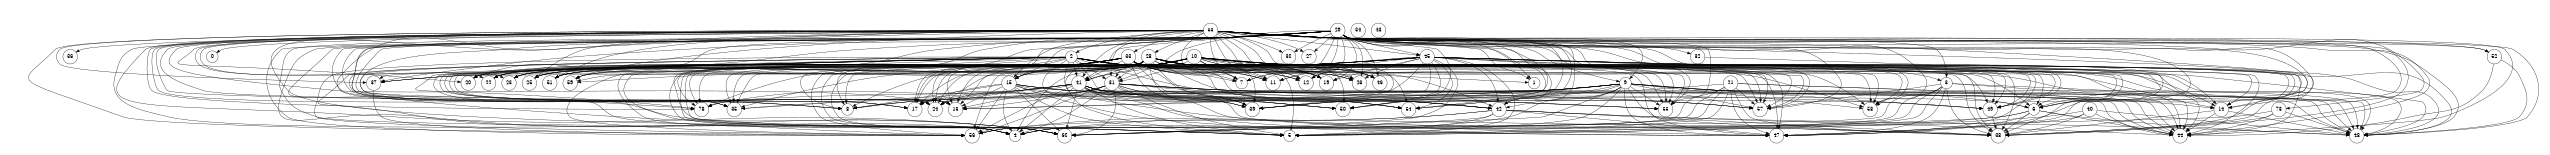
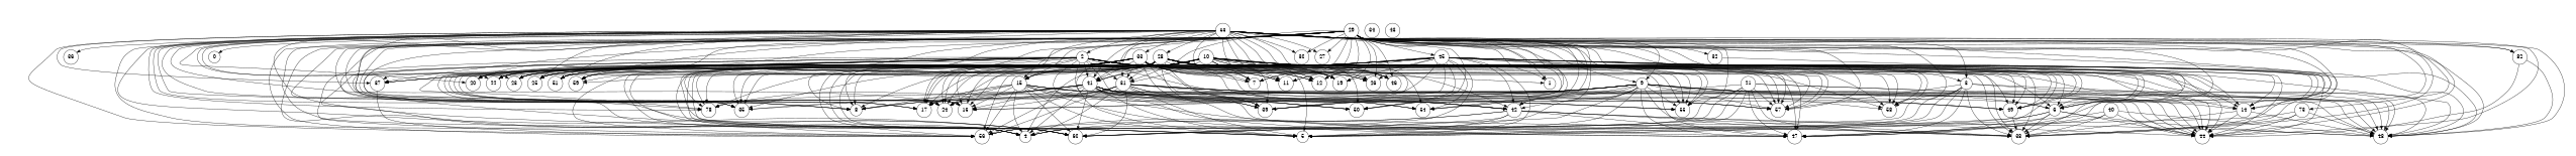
  digraph {
    splines=true
    node [shape=circle]
    n1 [label=0]
    n2 [label=1]
    n3 [label=2]
    n4 [label=4]
    n5 [label=5]
    n6 [label=6]
    n7 [label=7]
    n8 [label=8]
    n9 [label=11]
    n10 [label=12]
    n11 [label=14]
    n12 [label=16]
    n13 [label=17]
    n14 [label=78]
    n15 [label=19]
    n16 [label=20]
    n17 [label=22]
    n18 [label=23]
    n19 [label=24]
    n20 [label=25]
    n21 [label=26]
    n22 [label=31]
    n23 [label=35]
    n24 [label=37]
    n25 [label=38]
    n26 [label=39]
    n27 [label=41]
    n28 [label=42]
    n29 [label=44]
    n30 [label=47]
    n31 [label=48]
    n32 [label=49]
    n33 [label=50]
    n34 [label=51]
    n35 [label=54]
    n36 [label=56]
    n37 [label=57]
    n38 [label=58]
    n39 [label=59]
    n40 [label=60]
    n41 [label=55]
    n42 [label=3]
    n43 [label=9]
    n44 [label=10]
    n45 [label=15]
    n46 [label=46]
    n47 [label=73]
    n48 [label=21]
    n49 [label=27]
    n50 [label=28]
    n51 [label=29]
    n52 [label=30]
    n53 [label=45]
-   n54 [label=52]
+   n54 [label=82]
    n55 [label=32]
    n56 [label=33]
    n57 [label=34]
    n58 [label=36]
    n59 [label=40]
    n60 [label=43]
    n61 [label=53]
    n3 -> n4
    n3 -> n5
    n3 -> n6
    n3 -> n7
    n3 -> n8
    n3 -> n9
    n3 -> n10
    n3 -> n11
    n3 -> n12
    n3 -> n13
    n3 -> n14
    n3 -> n15
    n3 -> n16
    n3 -> n17
    n3 -> n18
    n3 -> n19
    n3 -> n20
    n3 -> n21
    n3 -> n22
    n3 -> n23
    n3 -> n24
    n3 -> n25
    n3 -> n26
    n3 -> n27
    n3 -> n28
    n3 -> n29
    n3 -> n30
    n3 -> n31
    n3 -> n32
    n3 -> n33
    n3 -> n34
    n3 -> n35
    n3 -> n36
    n3 -> n37
    n3 -> n38
    n3 -> n39
    n3 -> n40
    n6 -> n5
    n6 -> n25
    n6 -> n29
    n6 -> n30
    n6 -> n31
    n6 -> n36
    n11 -> n25
    n11 -> n29
    n11 -> n31
    n22 -> n4
    n22 -> n5
    n22 -> n8
    n22 -> n12
    n22 -> n13
-   n22 -> n19
+   n45 -> n19
    n22 -> n25
    n22 -> n26
    n22 -> n28
    n22 -> n29
    n22 -> n30
    n22 -> n31
    n22 -> n32
    n22 -> n36
    n22 -> n37
    n22 -> n40
    n22 -> n41
    n24 -> n36
    n27 -> n4
    n27 -> n5
    n27 -> n6
    n27 -> n8
    n27 -> n12
    n27 -> n13
    n27 -> n14
    n27 -> n19
    n27 -> n23
    n27 -> n26
    n27 -> n28
    n27 -> n29
    n27 -> n30
    n27 -> n31
    n27 -> n32
    n27 -> n33
    n27 -> n35
    n27 -> n36
    n27 -> n37
    n27 -> n40
    n27 -> n41
    n28 -> n4
    n28 -> n5
    n28 -> n25
    n28 -> n29
    n28 -> n30
    n28 -> n31
    n28 -> n36
    n28 -> n40
    n32 -> n25
    n42 -> n4
    n42 -> n5
    n42 -> n25
    n42 -> n29
    n42 -> n30
    n42 -> n31
    n42 -> n36
    n42 -> n37
    n42 -> n40
    n43 -> n4
    n43 -> n5
    n43 -> n6
    n43 -> n8
    n43 -> n11
    n43 -> n12
    n43 -> n13
    n43 -> n14
    n43 -> n19
    n43 -> n23
    n43 -> n25
    n43 -> n26
    n43 -> n28
    n43 -> n29
    n43 -> n30
    n43 -> n31
    n43 -> n32
    n43 -> n33
    n43 -> n35
    n43 -> n37
    n43 -> n38
    n43 -> n40
    n43 -> n41
    n44 -> n4
    n44 -> n5
    n44 -> n6
    n44 -> n7
    n44 -> n8
    n44 -> n9
    n44 -> n10
    n44 -> n11
    n44 -> n12
    n44 -> n13
    n44 -> n14
    n44 -> n15
    n44 -> n16
    n44 -> n17
    n44 -> n18
    n44 -> n19
    n44 -> n20
    n44 -> n21
    n44 -> n22
    n44 -> n23
    n44 -> n24
    n44 -> n25
    n44 -> n26
    n44 -> n27
    n44 -> n28
    n44 -> n29
    n44 -> n30
    n44 -> n31
    n44 -> n32
    n44 -> n33
    n44 -> n34
    n44 -> n35
    n44 -> n36
    n44 -> n37
    n44 -> n38
    n44 -> n39
    n44 -> n40
    n44 -> n41
    n44 -> n45
    n44 -> n46
    n45 -> n4
    n45 -> n5
    n45 -> n8
    n45 -> n12
    n45 -> n13
    n45 -> n25
    n45 -> n26
    n45 -> n29
    n45 -> n30
    n45 -> n31
    n45 -> n36
    n45 -> n37
    n45 -> n40
    n45 -> n41
    n47 -> n5
    n47 -> n25
    n47 -> n29
    n47 -> n31
    n48 -> n4
    n48 -> n5
    n48 -> n25
    n48 -> n26
    n48 -> n29
    n48 -> n30
    n48 -> n31
    n48 -> n36
    n48 -> n37
    n48 -> n40
    n50 -> n4
    n50 -> n5
    n50 -> n6
    n50 -> n7
    n50 -> n8
    n50 -> n9
    n50 -> n10
    n50 -> n11
    n50 -> n12
    n50 -> n13
    n50 -> n14
    n50 -> n15
    n50 -> n16
    n50 -> n17
    n50 -> n18
    n50 -> n19
    n50 -> n20
    n50 -> n21
    n50 -> n22
    n50 -> n23
    n50 -> n24
    n50 -> n25
    n50 -> n26
    n50 -> n27
    n50 -> n28
    n50 -> n29
    n50 -> n30
    n50 -> n31
    n50 -> n32
    n50 -> n33
    n50 -> n34
-   n50 -> n35
    n50 -> n36
    n50 -> n37
    n50 -> n38
    n50 -> n39
    n50 -> n40
    n50 -> n41
    n50 -> n45
    n50 -> n46
    n51 -> n2
    n51 -> n4
    n51 -> n5
    n51 -> n6
    n51 -> n7
    n51 -> n8
    n51 -> n9
    n51 -> n10
    n51 -> n11
    n51 -> n12
    n51 -> n13
    n51 -> n14
    n51 -> n15
    n51 -> n16
    n51 -> n17
    n51 -> n18
    n51 -> n19
    n51 -> n20
    n51 -> n21
    n51 -> n22
    n51 -> n23
    n51 -> n24
    n51 -> n25
    n51 -> n26
    n51 -> n27
    n51 -> n28
    n51 -> n29
    n51 -> n30
    n51 -> n31
    n51 -> n32
    n51 -> n33
    n51 -> n34
    n51 -> n35
    n51 -> n36
    n51 -> n37
    n51 -> n38
    n51 -> n39
    n51 -> n40
    n51 -> n41
    n51 -> n42
    n51 -> n43
    n51 -> n45
    n51 -> n46
    n51 -> n49
    n51 -> n52
    n51 -> n53
    n51 -> n54
    n53 -> n4
    n53 -> n5
    n53 -> n6
    n53 -> n7
    n53 -> n8
    n53 -> n9
    n53 -> n10
    n53 -> n11
    n53 -> n12
    n53 -> n13
    n53 -> n14
    n53 -> n15
    n53 -> n19
    n53 -> n21
    n53 -> n23
    n53 -> n25
    n53 -> n26
    n53 -> n27
    n53 -> n28
    n53 -> n29
    n53 -> n30
    n53 -> n31
    n53 -> n32
    n53 -> n33
    n53 -> n35
    n53 -> n36
    n53 -> n37
    n53 -> n38
    n53 -> n40
    n53 -> n41
    n54 -> n29
    n54 -> n31
    n55 -> n6
    n56 -> n2
    n56 -> n4
    n56 -> n5
    n56 -> n7
    n56 -> n8
    n56 -> n9
    n56 -> n10
    n56 -> n11
    n56 -> n12
    n56 -> n13
    n56 -> n14
    n56 -> n15
    n56 -> n16
    n56 -> n17
    n56 -> n18
    n56 -> n19
    n56 -> n20
    n56 -> n21
    n56 -> n22
    n56 -> n23
    n56 -> n24
    n56 -> n25
    n56 -> n26
    n56 -> n27
    n56 -> n28
    n56 -> n29
    n56 -> n30
    n56 -> n31
    n56 -> n32
    n56 -> n33
    n56 -> n34
    n56 -> n35
    n56 -> n36
    n56 -> n37
    n56 -> n38
    n56 -> n39
    n56 -> n40
    n56 -> n41
    n56 -> n45
    n56 -> n46
    n59 -> n5
    n59 -> n25
    n59 -> n29
    n59 -> n30
    n59 -> n31
    n61 -> n1
    n61 -> n2
    n61 -> n3
    n61 -> n4
    n61 -> n5
    n61 -> n6
    n61 -> n7
    n61 -> n8
    n61 -> n9
    n61 -> n10
    n61 -> n11
    n61 -> n12
    n61 -> n13
    n61 -> n14
    n61 -> n15
    n61 -> n16
    n61 -> n17
    n61 -> n18
    n61 -> n19
    n61 -> n20
    n61 -> n21
    n61 -> n22
    n61 -> n23
    n61 -> n24
    n61 -> n25
    n61 -> n26
    n61 -> n27
    n61 -> n28
    n61 -> n29
    n61 -> n31
    n61 -> n32
    n61 -> n33
    n61 -> n34
    n61 -> n35
    n61 -> n36
    n61 -> n37
    n61 -> n38
    n61 -> n39
    n61 -> n40
    n61 -> n41
    n61 -> n42
    n61 -> n43
    n61 -> n45
    n61 -> n46
    n61 -> n47
    n61 -> n49
    n61 -> n50
    n61 -> n52
-   n61 -> n53
    n61 -> n54
    n61 -> n55
    n61 -> n56
    n61 -> n58
  }
